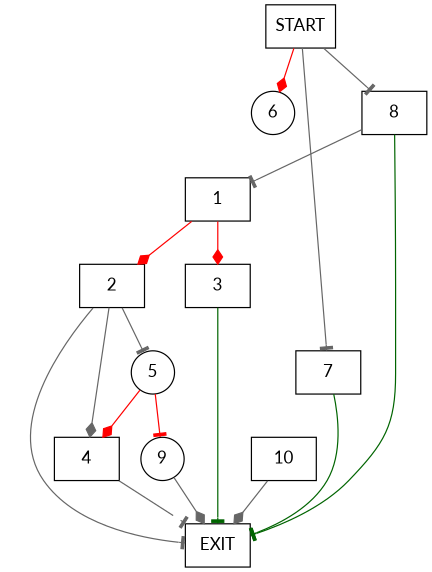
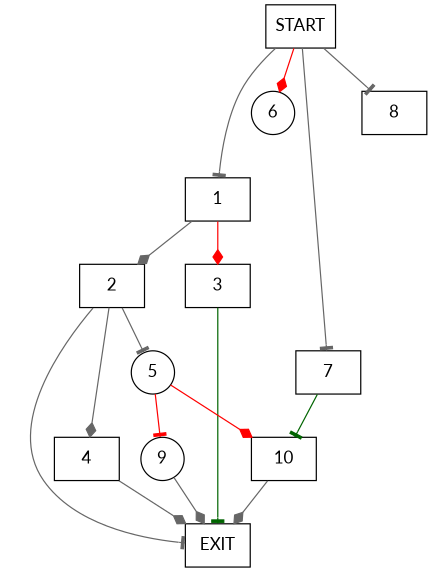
  digraph {
    fontname=Lato
    node [fontname=Lato shape=box]
    edge [arrowhead=tee color=gray40 fontname=Lato]
    n1 [label=START]
    1
    6 [shape=circle]
    7
    8
    2
    3
    n8 [label=EXIT]
    4
    5 [shape=circle]
    9 [shape=circle]
    10
-   8 -> 1
+   n1 -> 1
    n1 -> 6 [arrowhead=diamond color=red]
    n1 -> 7
    n1 -> 8
-   1 -> 2 [arrowhead=diamond color=red]
+   1 -> 2 [arrowhead=diamond]
    1 -> 3 [arrowhead=diamond color=red]
-   7 -> n8 [color=darkgreen]
-   8 -> n8 [color=darkgreen]
+   7 -> 10 [color=darkgreen]
    2 -> n8
    2 -> 4 [arrowhead=diamond]
    2 -> 5
    3 -> n8 [color=darkgreen]
-   4 -> n8
+   4 -> n8 [arrowhead=diamond]
    5 -> 9 [color=red]
-   5 -> 4 [arrowhead=diamond color=red]
+   5 -> 10 [arrowhead=diamond color=red]
    9 -> n8 [arrowhead=diamond]
    10 -> n8 [arrowhead=diamond]
  }
